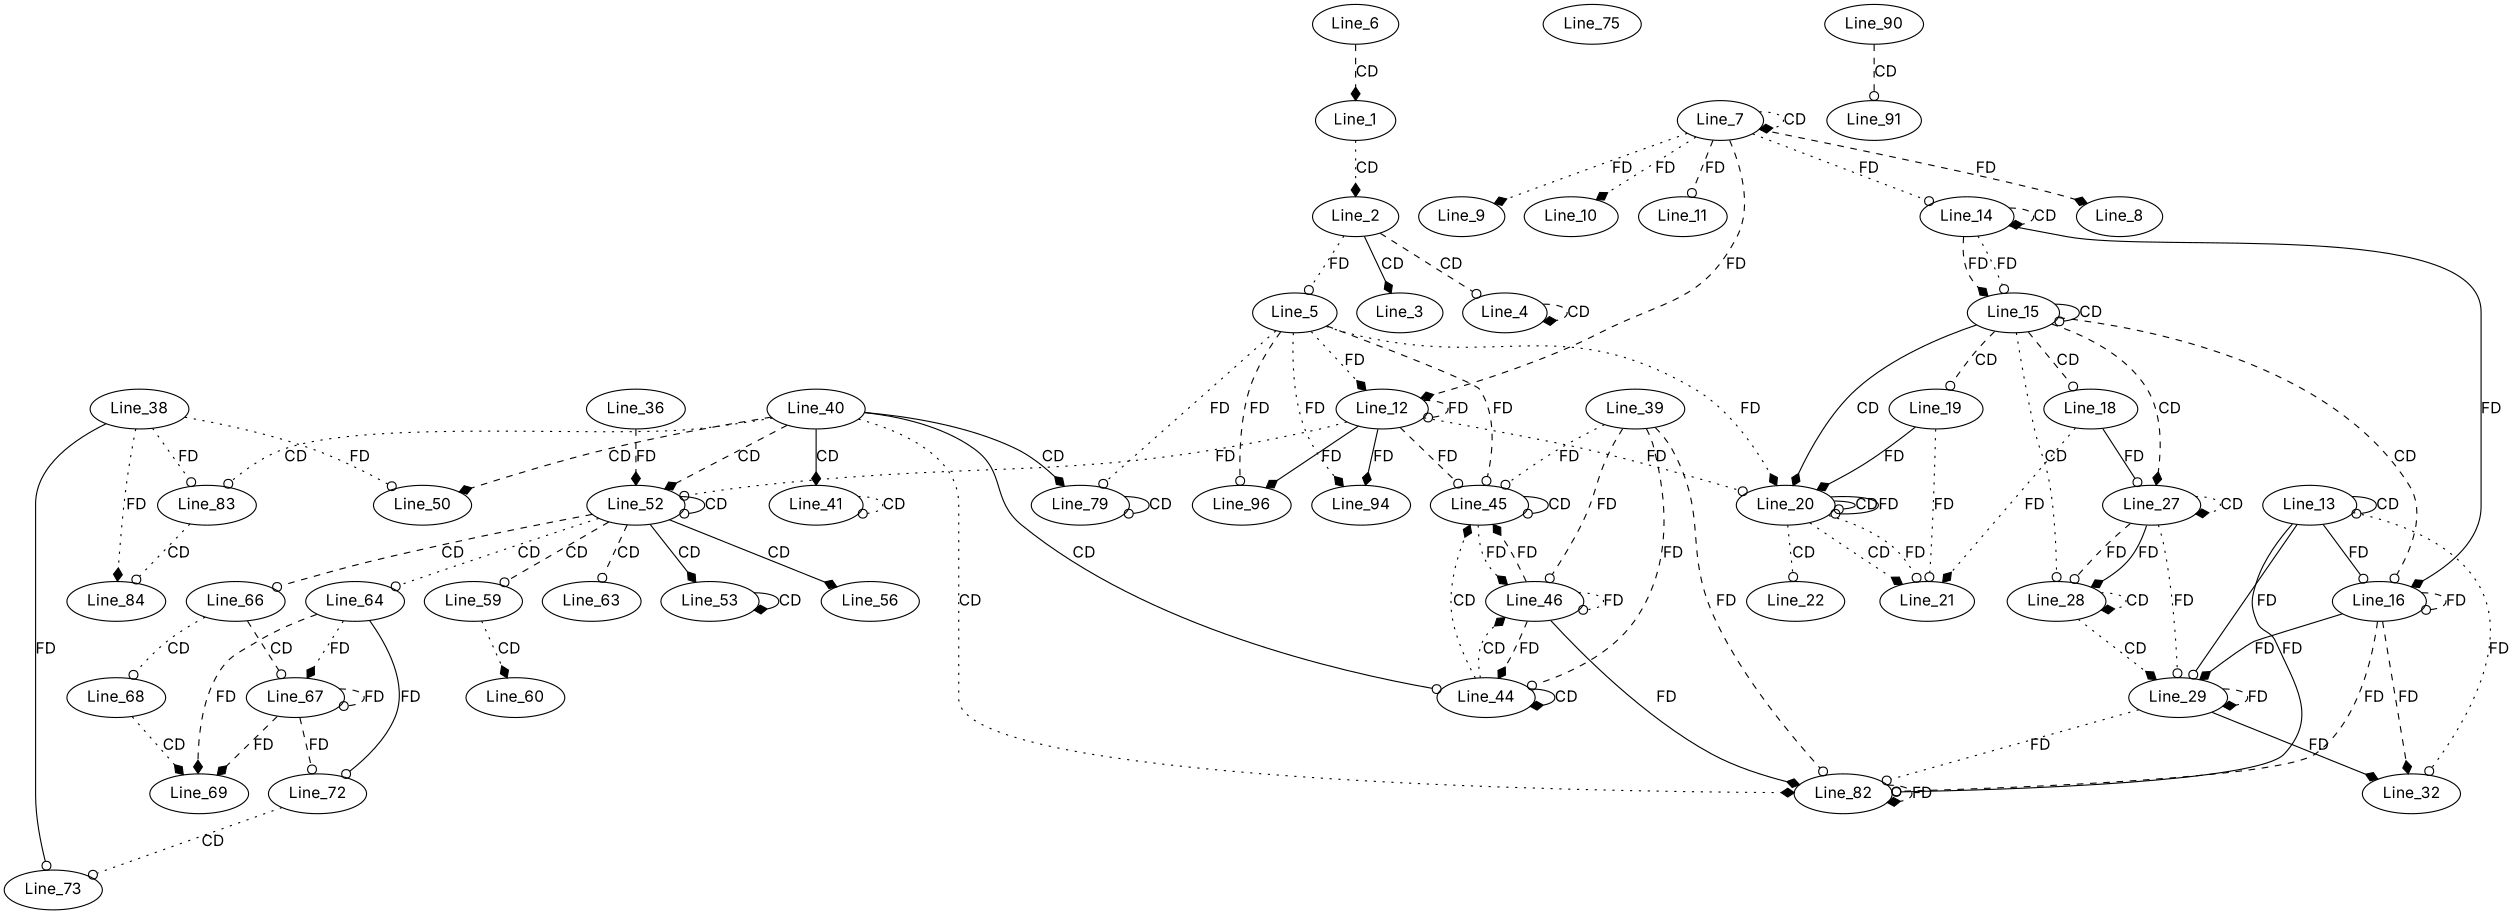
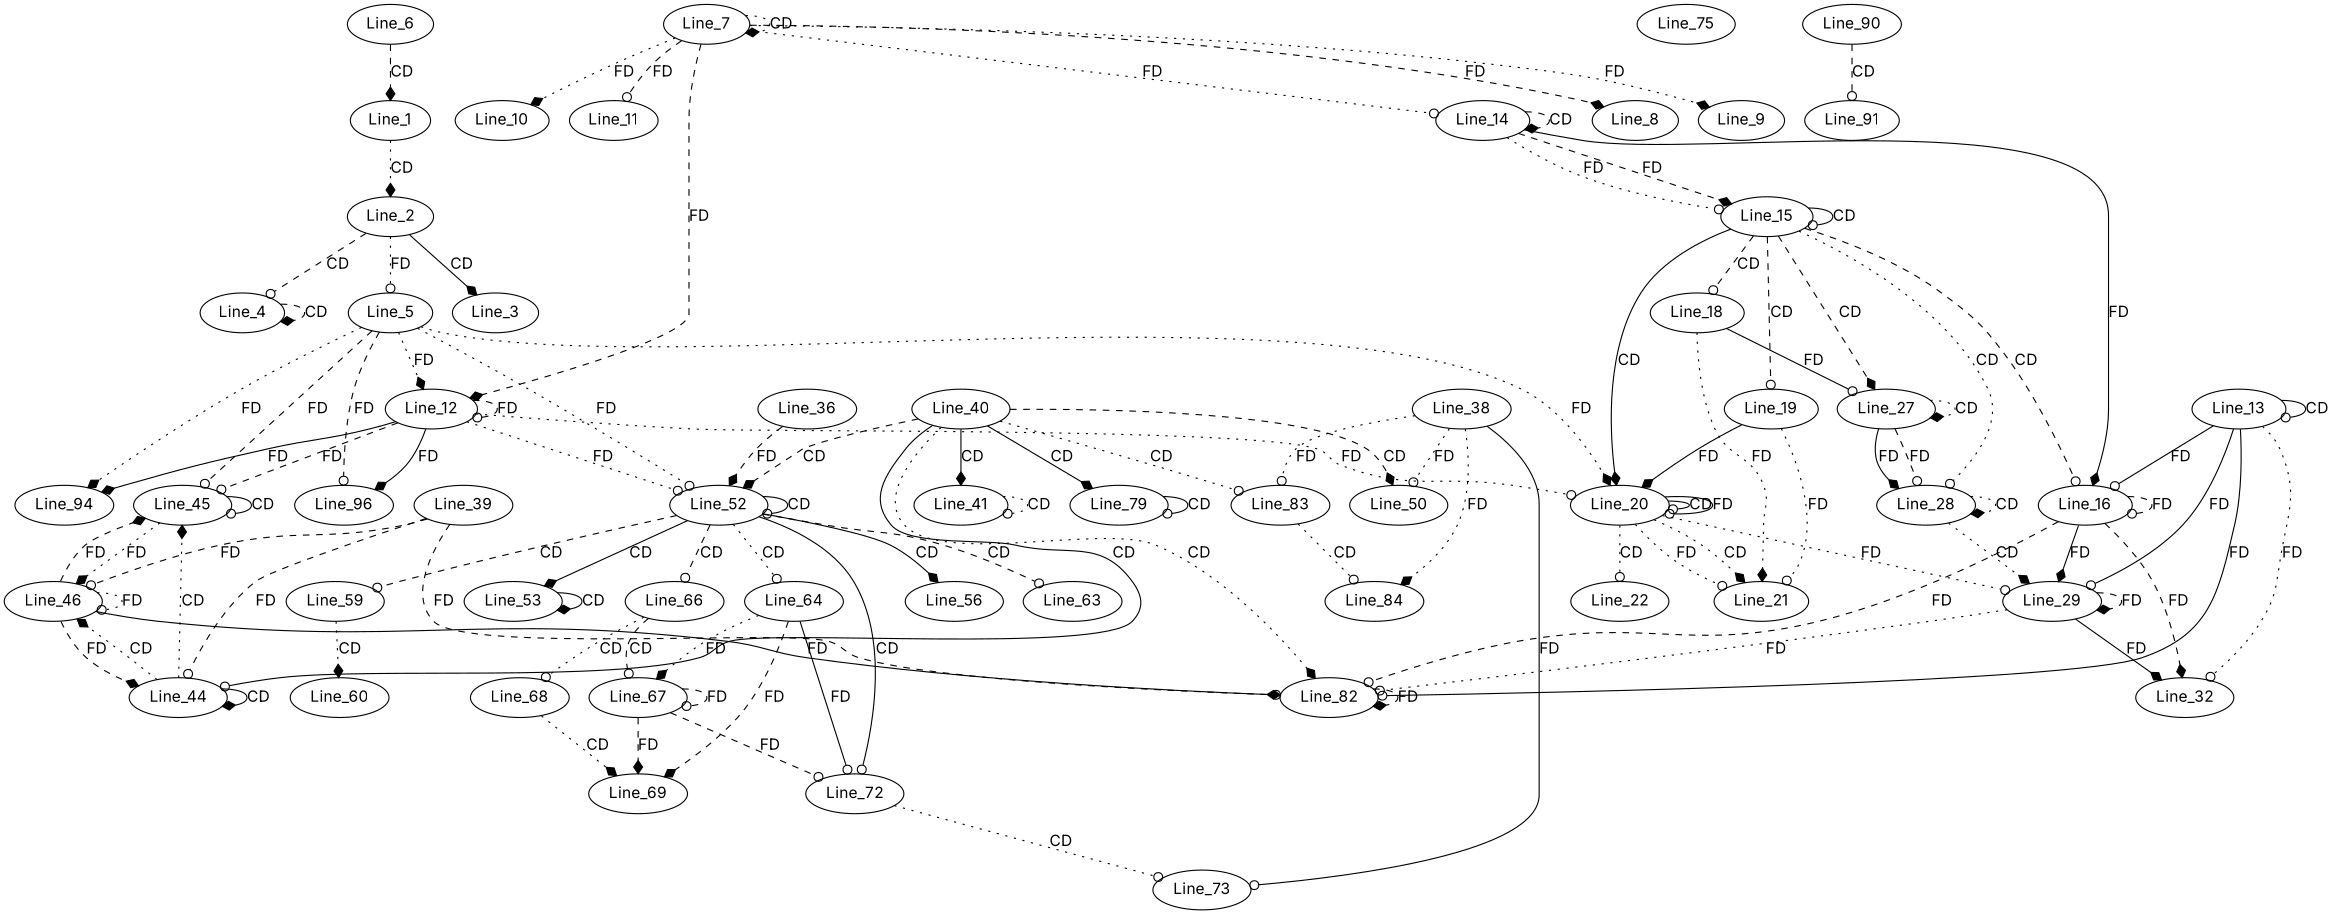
  digraph {
    fontname=Inter
    node [fontname=Inter]
    edge [arrowhead=odot fontname=Inter style=dotted]
    n1 [label=Line_6]
    Line_1
    Line_2
    Line_3
    Line_4
    Line_5
    Line_12
    Line_20
    Line_45
    Line_52
    Line_94
    Line_96
    Line_21
    Line_22
    Line_46
    Line_53
    Line_56
    Line_59
    Line_63
    Line_64
    Line_66
    Line_72
    Line_7
    Line_8
    Line_9
    Line_10
    Line_11
    Line_14
    Line_16
    Line_15
    Line_13
    Line_29
    Line_32
    Line_82
    Line_18
    Line_19
    Line_27
    Line_28
    Line_40
    Line_41
    Line_44
    Line_50
    Line_79
    Line_83
    Line_84
    Line_39
    Line_38
    Line_73
    Line_60
    Line_67
    Line_69
    Line_68
    Line_36
    Line_75
    Line_90
    Line_91
    n1 -> Line_1 [arrowhead=diamond label=CD style=dashed]
    Line_1 -> Line_2 [arrowhead=diamond label=CD]
    Line_2 -> Line_3 [arrowhead=diamond label=CD style=solid]
    Line_2 -> Line_4 [label=CD style=dashed]
    Line_2 -> Line_5 [label=FD]
    Line_4 -> Line_4 [arrowhead=diamond label=CD style=dashed]
    Line_5 -> Line_12 [arrowhead=diamond label=FD]
    Line_5 -> Line_20 [arrowhead=diamond label=FD]
    Line_5 -> Line_45 [label=FD style=dashed]
-   Line_5 -> Line_79 [label=FD]
+   Line_5 -> Line_52 [label=FD]
    Line_5 -> Line_94 [arrowhead=diamond label=FD]
    Line_5 -> Line_96 [label=FD style=dashed]
    Line_12 -> Line_12 [label=FD style=dashed]
    Line_12 -> Line_20 [label=FD]
    Line_12 -> Line_45 [label=FD style=dashed]
    Line_12 -> Line_52 [label=FD]
    Line_12 -> Line_94 [arrowhead=diamond label=FD style=solid]
    Line_12 -> Line_96 [arrowhead=diamond label=FD style=solid]
    Line_20 -> Line_20 [label=CD style=solid]
    Line_20 -> Line_20 [label=FD style=solid]
    Line_20 -> Line_21 [arrowhead=diamond label=CD]
    Line_20 -> Line_21 [label=FD]
    Line_20 -> Line_22 [label=CD]
    Line_45 -> Line_45 [label=CD style=solid]
    Line_45 -> Line_46 [arrowhead=diamond label=FD]
    Line_52 -> Line_52 [label=CD style=solid]
    Line_52 -> Line_53 [arrowhead=diamond label=CD style=solid]
    Line_52 -> Line_56 [arrowhead=diamond label=CD style=solid]
    Line_52 -> Line_59 [label=CD style=dashed]
    Line_52 -> Line_63 [label=CD style=dashed]
    Line_52 -> Line_64 [label=CD]
    Line_52 -> Line_66 [label=CD style=dashed]
+   Line_52 -> Line_72 [label=CD style=solid]
    Line_46 -> Line_45 [arrowhead=diamond label=FD style=dashed]
    Line_46 -> Line_46 [label=FD]
    Line_46 -> Line_82 [arrowhead=diamond label=FD style=solid]
    Line_46 -> Line_44 [arrowhead=diamond label=FD style=dashed]
    Line_53 -> Line_53 [arrowhead=diamond label=CD style=solid]
    Line_59 -> Line_60 [arrowhead=diamond label=CD]
    Line_64 -> Line_72 [label=FD style=solid]
    Line_64 -> Line_67 [arrowhead=diamond label=FD]
    Line_64 -> Line_69 [arrowhead=diamond label=FD style=dashed]
    Line_66 -> Line_67 [label=CD style=dashed]
    Line_66 -> Line_68 [label=CD]
    Line_72 -> Line_73 [label=CD]
    Line_7 -> Line_12 [arrowhead=diamond label=FD style=dashed]
    Line_7 -> Line_7 [arrowhead=diamond label=CD]
    Line_7 -> Line_8 [arrowhead=diamond label=FD style=dashed]
    Line_7 -> Line_9 [arrowhead=diamond label=FD]
    Line_7 -> Line_10 [arrowhead=diamond label=FD]
    Line_7 -> Line_11 [label=FD style=dashed]
    Line_7 -> Line_14 [label=FD]
    Line_14 -> Line_14 [arrowhead=diamond label=CD style=dashed]
    Line_14 -> Line_16 [arrowhead=diamond label=FD style=solid]
    Line_14 -> Line_15 [arrowhead=diamond label=FD style=dashed]
    Line_14 -> Line_15 [label=FD]
    Line_16 -> Line_16 [label=FD style=dashed]
    Line_16 -> Line_29 [arrowhead=diamond label=FD style=solid]
    Line_16 -> Line_32 [arrowhead=diamond label=FD style=dashed]
    Line_16 -> Line_82 [label=FD style=dashed]
    Line_15 -> Line_20 [arrowhead=diamond label=CD style=solid]
    Line_15 -> Line_16 [label=CD style=dashed]
    Line_15 -> Line_15 [label=CD style=solid]
    Line_15 -> Line_18 [label=CD style=dashed]
    Line_15 -> Line_19 [label=CD style=dashed]
    Line_15 -> Line_27 [arrowhead=diamond label=CD style=dashed]
    Line_15 -> Line_28 [label=CD]
    Line_13 -> Line_16 [label=FD style=solid]
    Line_13 -> Line_13 [label=CD style=solid]
    Line_13 -> Line_29 [label=FD style=solid]
    Line_13 -> Line_32 [label=FD]
    Line_13 -> Line_82 [label=FD style=solid]
    Line_29 -> Line_29 [arrowhead=diamond label=FD style=dashed]
    Line_29 -> Line_32 [arrowhead=diamond label=FD style=solid]
    Line_29 -> Line_82 [label=FD]
    Line_82 -> Line_82 [arrowhead=diamond label=FD style=dashed]
    Line_18 -> Line_21 [arrowhead=diamond label=FD]
    Line_18 -> Line_27 [label=FD style=solid]
    Line_19 -> Line_20 [arrowhead=diamond label=FD style=solid]
    Line_19 -> Line_21 [label=FD]
-   Line_27 -> Line_29 [label=FD]
+   Line_20 -> Line_29 [label=FD]
    Line_27 -> Line_27 [arrowhead=diamond label=CD]
    Line_27 -> Line_28 [label=FD style=dashed]
    Line_27 -> Line_28 [arrowhead=diamond label=FD style=solid]
    Line_28 -> Line_29 [arrowhead=diamond label=CD]
    Line_28 -> Line_28 [arrowhead=diamond label=CD]
    Line_40 -> Line_52 [arrowhead=diamond label=CD style=dashed]
    Line_40 -> Line_82 [arrowhead=diamond label=CD]
    Line_40 -> Line_41 [arrowhead=diamond label=CD style=solid]
    Line_40 -> Line_44 [label=CD style=solid]
    Line_40 -> Line_50 [arrowhead=diamond label=CD style=dashed]
    Line_40 -> Line_79 [arrowhead=diamond label=CD style=solid]
    Line_40 -> Line_83 [label=CD]
    Line_41 -> Line_41 [label=CD]
    Line_44 -> Line_45 [arrowhead=diamond label=CD]
    Line_44 -> Line_46 [arrowhead=diamond label=CD]
    Line_44 -> Line_44 [arrowhead=diamond label=CD style=solid]
    Line_79 -> Line_79 [label=CD style=solid]
    Line_83 -> Line_84 [label=CD]
-   Line_39 -> Line_45 [label=FD]
    Line_39 -> Line_46 [label=FD style=dashed]
    Line_39 -> Line_82 [label=FD style=dashed]
    Line_39 -> Line_44 [label=FD style=dashed]
    Line_38 -> Line_50 [label=FD]
    Line_38 -> Line_83 [label=FD]
    Line_38 -> Line_84 [arrowhead=diamond label=FD]
    Line_38 -> Line_73 [label=FD style=solid]
    Line_67 -> Line_72 [label=FD style=dashed]
    Line_67 -> Line_67 [label=FD style=dashed]
    Line_67 -> Line_69 [arrowhead=diamond label=FD style=dashed]
    Line_68 -> Line_69 [arrowhead=diamond label=CD]
    Line_36 -> Line_52 [arrowhead=diamond label=FD style=dashed]
    Line_90 -> Line_91 [label=CD style=dashed]
  }
